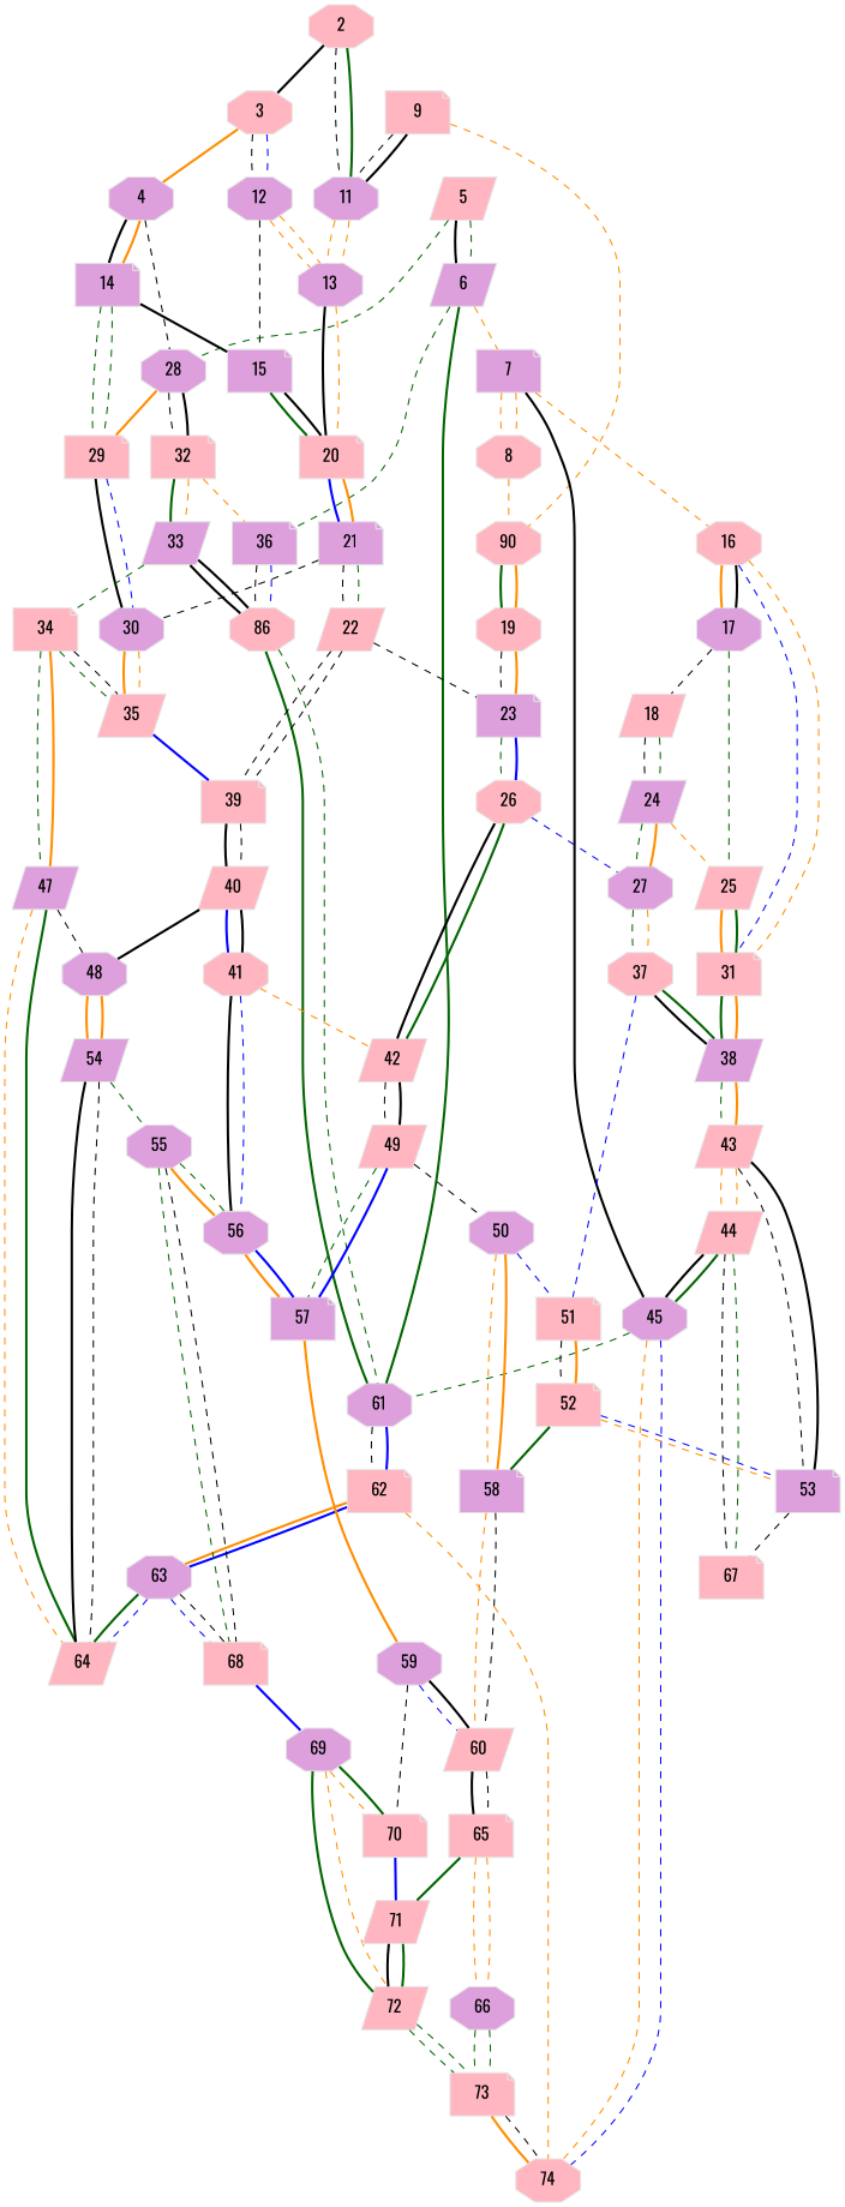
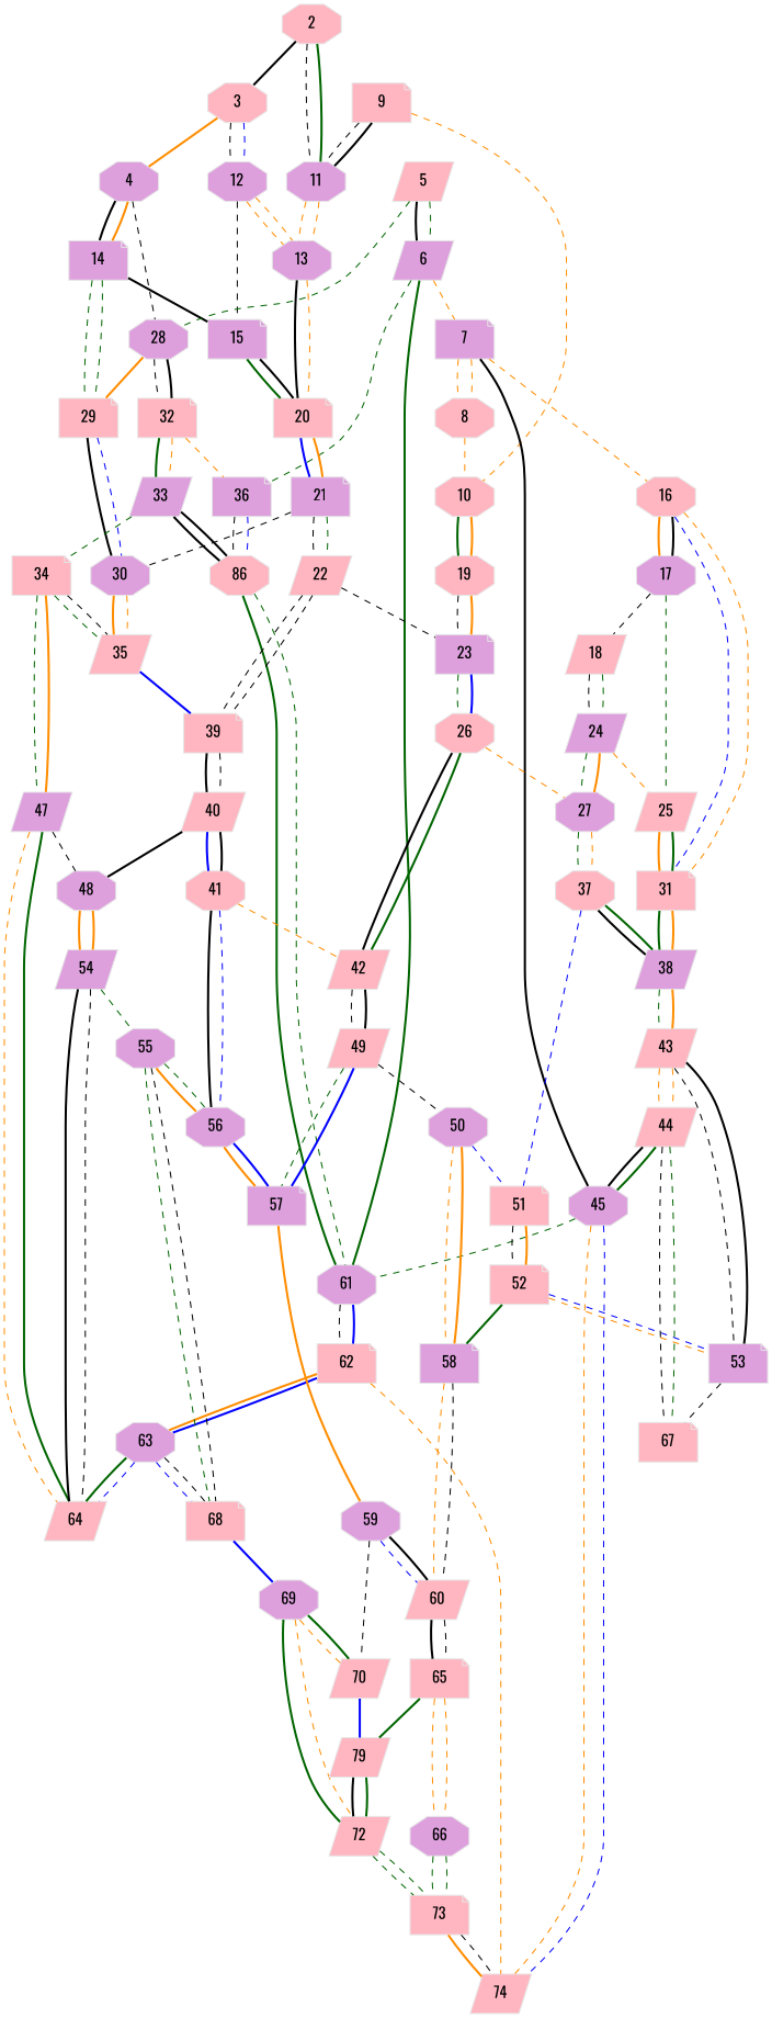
  graph {
    fontname=Oswald
    node [color=gray90 fillcolor=lightpink fontname=Oswald shape=octagon style=filled]
    edge [color=black fontname=Oswald style=dashed]
    2
    3
    11 [fillcolor=plum]
    9 [shape=note]
-   10 [label=90]
+   10
    4 [fillcolor=plum]
    12 [fillcolor=plum]
    13 [fillcolor=plum]
    14 [fillcolor=plum shape=note]
    28 [fillcolor=plum]
    15 [fillcolor=plum shape=note]
    5 [shape=parallelogram]
    6 [fillcolor=plum shape=parallelogram]
    29 [shape=note]
    7 [fillcolor=plum shape=note]
    36 [fillcolor=plum shape=note]
    61 [fillcolor=plum]
    32 [shape=note]
    8
    16
    45 [fillcolor=plum]
    n22 [label=86]
    62 [shape=note]
    17 [fillcolor=plum]
    31 [shape=note]
-   74
+   74 [shape=parallelogram]
    19
    23 [fillcolor=plum shape=note]
    20 [shape=note]
    21 [fillcolor=plum shape=note]
    30 [fillcolor=plum]
    18 [shape=parallelogram]
    25 [shape=parallelogram]
    38 [fillcolor=plum shape=parallelogram]
    24 [fillcolor=plum shape=parallelogram]
    27 [fillcolor=plum]
    26
    22 [shape=parallelogram]
    39 [shape=note]
    35 [shape=parallelogram]
    40 [shape=parallelogram]
    42 [shape=parallelogram]
    37
    49 [shape=parallelogram]
    51 [shape=note]
    33 [fillcolor=plum shape=parallelogram]
    43 [shape=parallelogram]
    34 [shape=note]
    47 [fillcolor=plum shape=parallelogram]
    48 [fillcolor=plum]
    64 [shape=parallelogram]
    52 [shape=note]
    44 [shape=parallelogram]
    53 [fillcolor=plum shape=note]
    41
    56 [fillcolor=plum]
    54 [fillcolor=plum shape=parallelogram]
    57 [fillcolor=plum shape=note]
    50 [fillcolor=plum]
    67 [shape=note]
    55 [fillcolor=plum]
    58 [fillcolor=plum shape=note]
    59 [fillcolor=plum]
    60 [shape=parallelogram]
    68 [shape=note]
    69 [fillcolor=plum]
-   70 [shape=note]
+   70 [shape=parallelogram]
    65 [shape=note]
-   71 [shape=parallelogram]
+   71 [shape=parallelogram label=79]
    66 [fillcolor=plum]
    63 [fillcolor=plum]
    73 [shape=note]
    72 [shape=parallelogram]
    2 -- 3 [style=bold]
    2 -- 11
    2 -- 11 [color=darkgreen style=bold]
    3 -- 4 [color=darkorange style=bold]
    3 -- 12
    3 -- 12 [color=blue]
    11 -- 13 [color=darkorange]
    11 -- 13 [color=darkorange]
    9 -- 11
    9 -- 11 [style=bold]
    9 -- 10 [color=darkorange]
    10 -- 19 [color=darkgreen style=bold]
    10 -- 19 [color=darkorange style=bold]
    4 -- 14 [style=bold]
    4 -- 14 [color=darkorange style=bold]
    4 -- 28
    12 -- 13 [color=darkorange]
    12 -- 13 [color=darkorange]
    12 -- 15
    13 -- 20 [style=bold]
    13 -- 20 [color=darkorange]
    14 -- 15 [style=bold]
    14 -- 29 [color=darkgreen]
    14 -- 29 [color=darkgreen]
    28 -- 29 [color=darkorange style=bold]
    28 -- 32
    28 -- 32 [style=bold]
    15 -- 20 [color=darkgreen style=bold]
    15 -- 20 [style=bold]
    5 -- 28 [color=darkgreen]
    5 -- 6 [style=bold]
    5 -- 6 [color=darkgreen]
    6 -- 7 [color=darkorange]
    6 -- 36 [color=darkgreen]
    6 -- 61 [color=darkgreen style=bold]
    29 -- 30 [style=bold]
    29 -- 30 [color=blue]
    7 -- 8 [color=darkorange]
    7 -- 8 [color=darkorange]
    7 -- 16 [color=darkorange]
    7 -- 45 [style=bold]
    36 -- n22
    36 -- n22 [color=blue]
    61 -- 62
    61 -- 62 [color=blue style=bold]
    32 -- 36 [color=darkorange]
    32 -- 33 [color=darkgreen style=bold]
    32 -- 33 [color=darkorange]
    8 -- 10 [color=darkorange]
    16 -- 17 [color=darkorange style=bold]
    16 -- 17 [style=bold]
    16 -- 31 [color=blue]
    16 -- 31 [color=darkorange]
    45 -- 61 [color=darkgreen]
    45 -- 74 [color=darkorange]
    45 -- 74 [color=blue]
    n22 -- 61 [color=darkgreen style=bold]
    n22 -- 61 [color=darkgreen]
    62 -- 74 [color=darkorange]
    62 -- 63 [color=darkorange style=bold]
    62 -- 63 [color=blue style=bold]
    17 -- 18
    17 -- 25 [color=darkgreen]
    31 -- 38 [color=darkgreen style=bold]
    31 -- 38 [color=darkorange style=bold]
    19 -- 23
    19 -- 23 [color=darkorange style=bold]
    23 -- 26 [color=darkgreen]
    23 -- 26 [color=blue style=bold]
    20 -- 21 [color=blue style=bold]
    20 -- 21 [color=darkorange style=bold]
    21 -- 30
    21 -- 22
    21 -- 22 [color=darkgreen]
    30 -- 35 [color=darkorange style=bold]
    30 -- 35 [color=darkorange]
    18 -- 24
    18 -- 24 [color=darkgreen]
    25 -- 31 [color=darkorange style=bold]
    25 -- 31 [color=darkgreen style=bold]
    38 -- 43 [color=darkgreen]
    38 -- 43 [color=darkorange style=bold]
    24 -- 25 [color=darkorange]
    24 -- 27 [color=darkgreen]
    24 -- 27 [color=darkorange style=bold]
    27 -- 37 [color=darkgreen]
    27 -- 37 [color=darkorange]
-   26 -- 27 [color=blue]
+   26 -- 27 [color=darkorange]
    26 -- 42 [style=bold]
    26 -- 42 [color=darkgreen style=bold]
    22 -- 23
    22 -- 39
    22 -- 39
    39 -- 40 [style=bold]
    39 -- 40
    35 -- 39 [color=blue style=bold]
    40 -- 48 [style=bold]
    40 -- 41 [color=blue style=bold]
    40 -- 41 [style=bold]
    42 -- 49
    42 -- 49 [style=bold]
    37 -- 38 [style=bold]
    37 -- 38 [color=darkgreen style=bold]
    37 -- 51 [color=blue]
    49 -- 57 [color=darkgreen]
    49 -- 57 [color=blue style=bold]
    49 -- 50
    51 -- 52
    51 -- 52 [color=darkorange style=bold]
    33 -- n22 [style=bold]
    33 -- n22 [style=bold]
    33 -- 34 [color=darkgreen]
    43 -- 44 [color=darkorange]
    43 -- 44 [color=darkorange]
    43 -- 53
    43 -- 53 [style=bold]
    34 -- 35 [color=darkgreen]
    34 -- 35
    34 -- 47 [color=darkgreen]
    34 -- 47 [color=darkorange style=bold]
    47 -- 48
    47 -- 64 [color=darkorange]
    47 -- 64 [color=darkgreen style=bold]
    48 -- 54 [color=darkorange style=bold]
    48 -- 54 [color=darkorange style=bold]
    52 -- 53 [color=darkorange]
    52 -- 53 [color=blue]
    52 -- 58 [color=darkgreen style=bold]
    44 -- 45 [style=bold]
    44 -- 45 [color=darkgreen style=bold]
    44 -- 67
    44 -- 67 [color=darkgreen]
    53 -- 67
    41 -- 42 [color=darkorange]
    41 -- 56 [style=bold]
    41 -- 56 [color=blue]
    56 -- 57 [color=darkorange style=bold]
    56 -- 57 [color=blue style=bold]
    54 -- 64 [style=bold]
    54 -- 64
    54 -- 55 [color=darkgreen]
    57 -- 59 [color=darkorange style=bold]
    50 -- 51 [color=blue]
    50 -- 58 [color=darkorange]
    50 -- 58 [color=darkorange style=bold]
    55 -- 56 [color=darkorange style=bold]
    55 -- 56 [color=darkgreen]
    55 -- 68 [color=darkgreen]
    55 -- 68
    58 -- 60 [color=darkorange]
    58 -- 60
    59 -- 60 [color=blue]
    59 -- 60 [style=bold]
    59 -- 70
    60 -- 65 [style=bold]
    60 -- 65
    68 -- 69 [color=blue style=bold]
    69 -- 70 [color=darkorange]
    69 -- 70 [color=darkgreen style=bold]
    69 -- 72 [color=darkgreen style=bold]
    69 -- 72 [color=darkorange]
    70 -- 71 [color=blue style=bold]
    65 -- 71 [color=darkgreen style=bold]
    65 -- 66 [color=darkorange]
    65 -- 66 [color=darkorange]
    71 -- 72 [style=bold]
    71 -- 72 [color=darkgreen style=bold]
    66 -- 73 [color=darkgreen]
    66 -- 73 [color=darkgreen]
    63 -- 64 [color=darkgreen style=bold]
    63 -- 64 [color=blue]
    63 -- 68 [color=blue]
    63 -- 68
    73 -- 74 [color=darkorange style=bold]
    73 -- 74
    72 -- 73 [color=darkgreen]
    72 -- 73 [color=darkgreen]
  }
